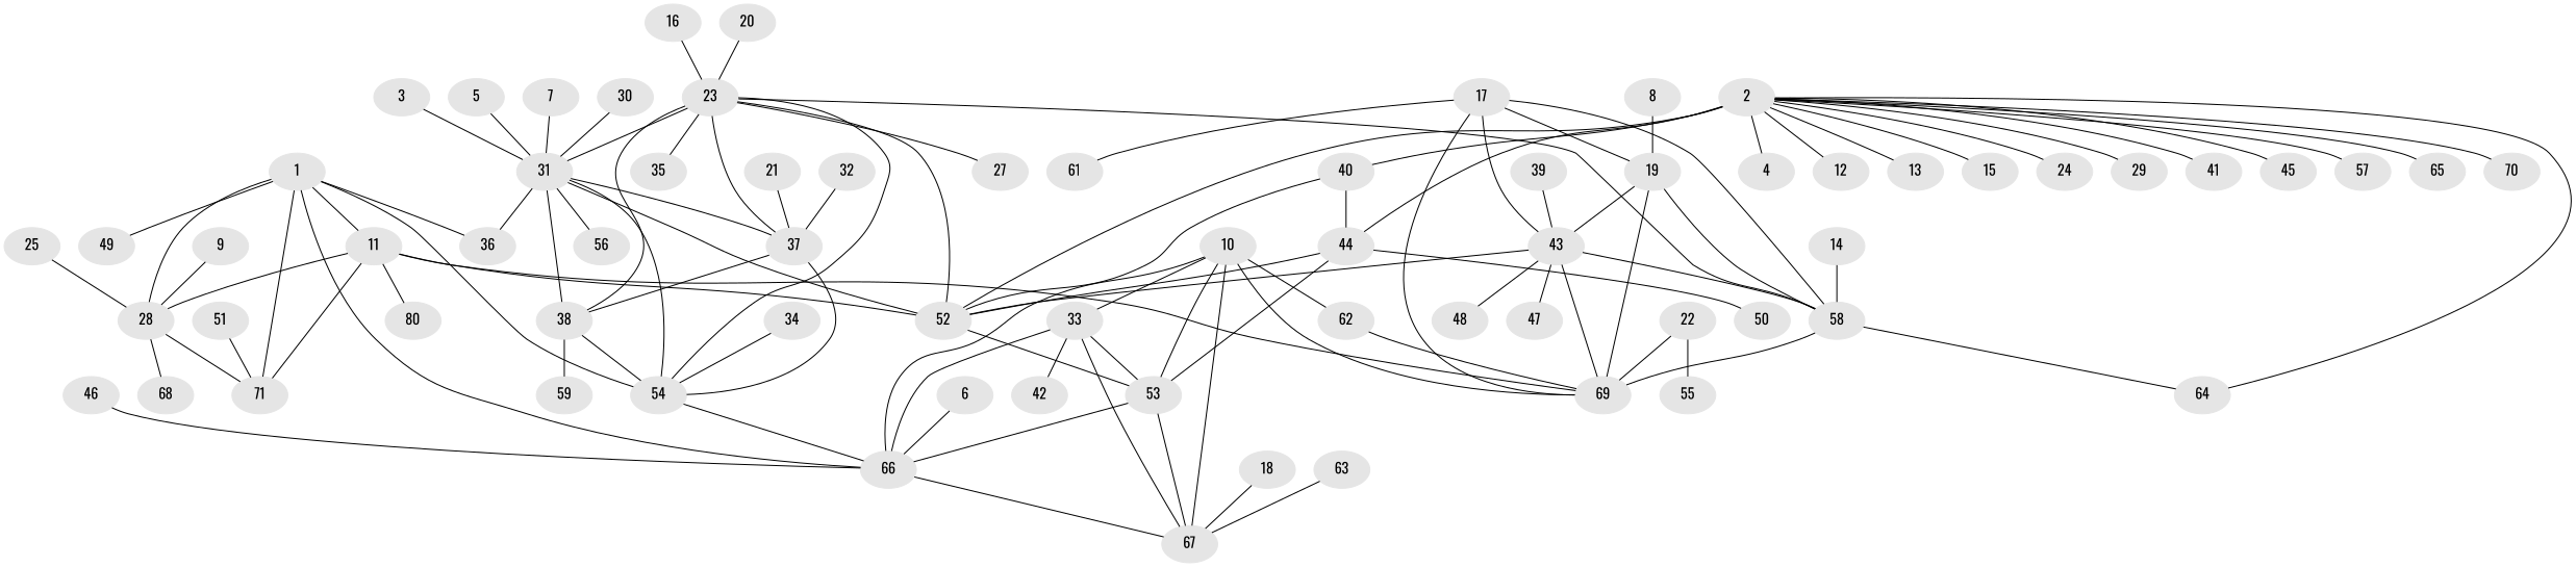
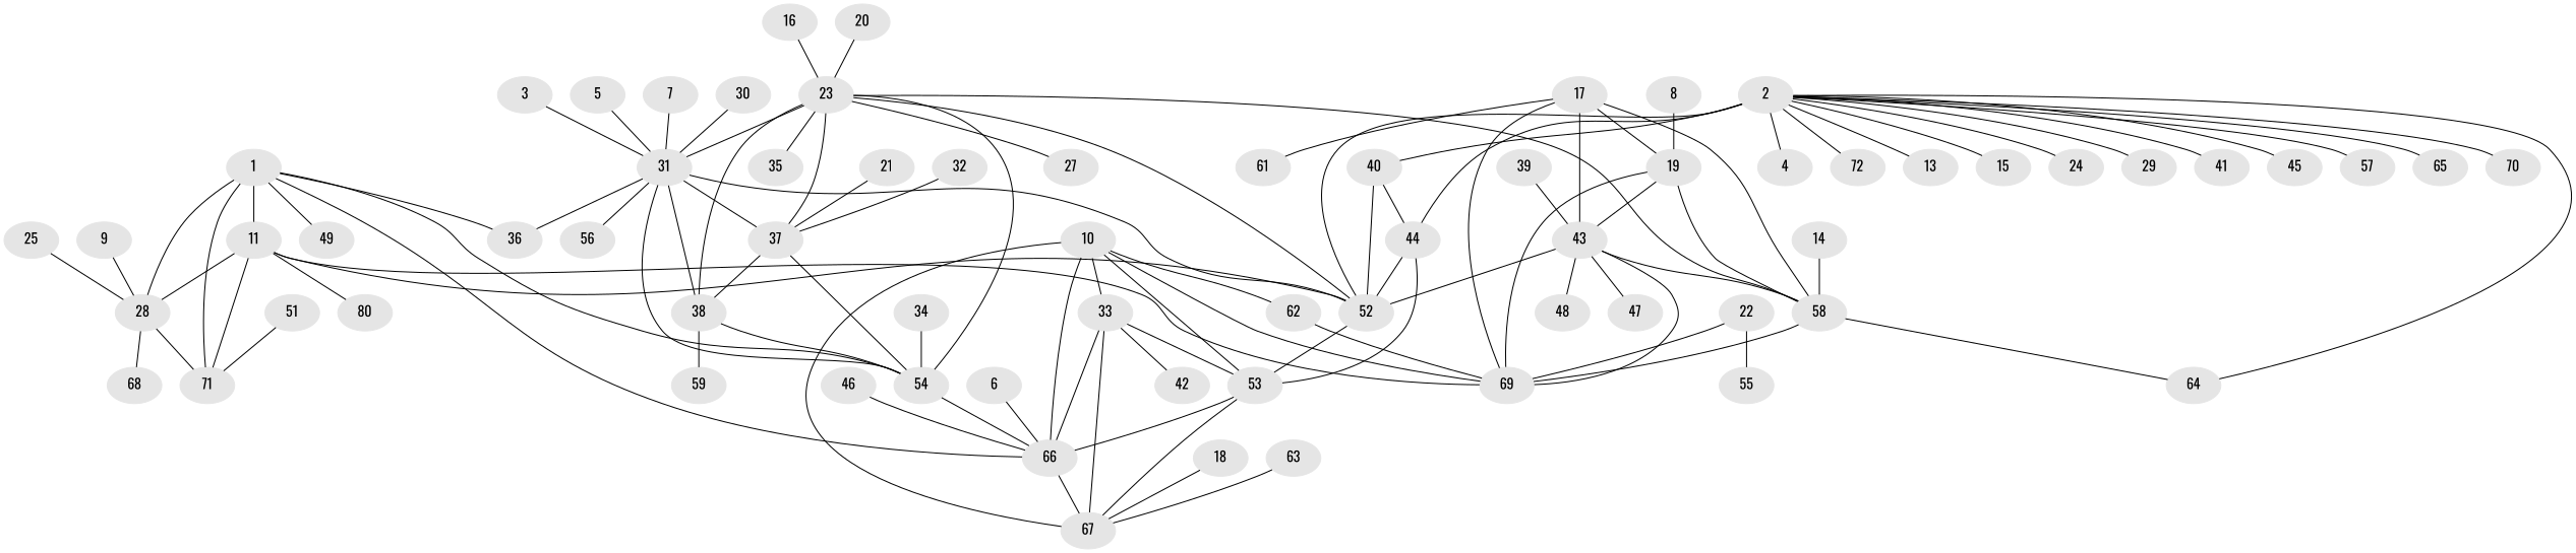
  graph {
    fontname=Oswald
    node [color=gray90 fontname=Oswald style=filled]
    edge [fontname=Oswald weight=1.0]
    1
    11
    28
    36
    49
    54
    66
    71
    52
    69
    n11 [label=80]
    68
    67
    2
    4
-   12
+   12 [label=72]
    13
    15
    24
    29
    40
    41
    44
    45
    57
    64
    65
    70
    53
-   50
    3
    31
    37
    38
    56
    5
    6
    7
    8
    19
    58
    43
    9
    10
    33
    62
    42
    14
    16
    23
    27
    35
    17
    61
    47
    48
    18
    20
    21
    22
    55
    59
    25
    30
    32
    34
    39
    46
    51
    63
    1 -- 11 [weight=4.0]
    1 -- 28 [weight=4.0]
    1 -- 36
    1 -- 49
    1 -- 54
    1 -- 66
    1 -- 71 [weight=2.0]
    11 -- 28 [weight=4.0]
    11 -- 71 [weight=2.0]
    11 -- 52
    11 -- 69
    11 -- n11
    28 -- 71 [weight=2.0]
    28 -- 68
    54 -- 66
    66 -- 67 [weight=2.0]
    52 -- 53
    2 -- 52 [weight=4.0]
    2 -- 4
    2 -- 12
    2 -- 13
    2 -- 15
    2 -- 24
    2 -- 29
    2 -- 40 [weight=4.0]
    2 -- 41
    2 -- 44 [weight=4.0]
    2 -- 45
    2 -- 57
    2 -- 64
    2 -- 65
    2 -- 70
    40 -- 52
    40 -- 44
    44 -- 52
    44 -- 53
-   44 -- 50
    53 -- 66
    53 -- 67 [weight=2.0]
    3 -- 31
    31 -- 36
    31 -- 54 [weight=3.0]
    31 -- 52
    31 -- 37 [weight=3.0]
    31 -- 38 [weight=3.0]
    31 -- 56
    37 -- 54
    37 -- 38
    38 -- 54
    38 -- 59
    5 -- 31
    6 -- 66
    7 -- 31
    8 -- 19
    19 -- 69 [weight=4.0]
    19 -- 58 [weight=2.0]
    19 -- 43 [weight=2.0]
    58 -- 69 [weight=2.0]
    58 -- 64
    43 -- 52
    43 -- 69 [weight=2.0]
    43 -- 58
    43 -- 47
    43 -- 48
    9 -- 28
    10 -- 66 [weight=2.0]
    10 -- 69
    10 -- 67 [weight=4.0]
    10 -- 53 [weight=2.0]
    10 -- 33 [weight=2.0]
    10 -- 62
    33 -- 66
    33 -- 67 [weight=2.0]
    33 -- 53
    33 -- 42
    62 -- 69
    14 -- 58
    16 -- 23
    23 -- 54
    23 -- 52
    23 -- 31 [weight=3.0]
    23 -- 37
    23 -- 38
    23 -- 58
    23 -- 27
    23 -- 35
    17 -- 69 [weight=2.0]
    17 -- 19 [weight=2.0]
    17 -- 58
    17 -- 43
    17 -- 61
    18 -- 67
    20 -- 23
    21 -- 37
    22 -- 69
    22 -- 55
    25 -- 28
    30 -- 31
    32 -- 37
    34 -- 54
    39 -- 43
    46 -- 66
    51 -- 71
    63 -- 67
  }
